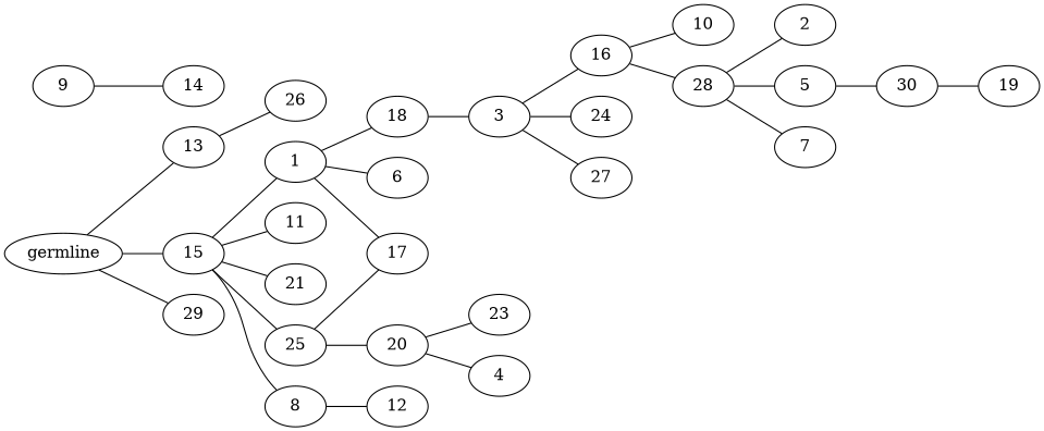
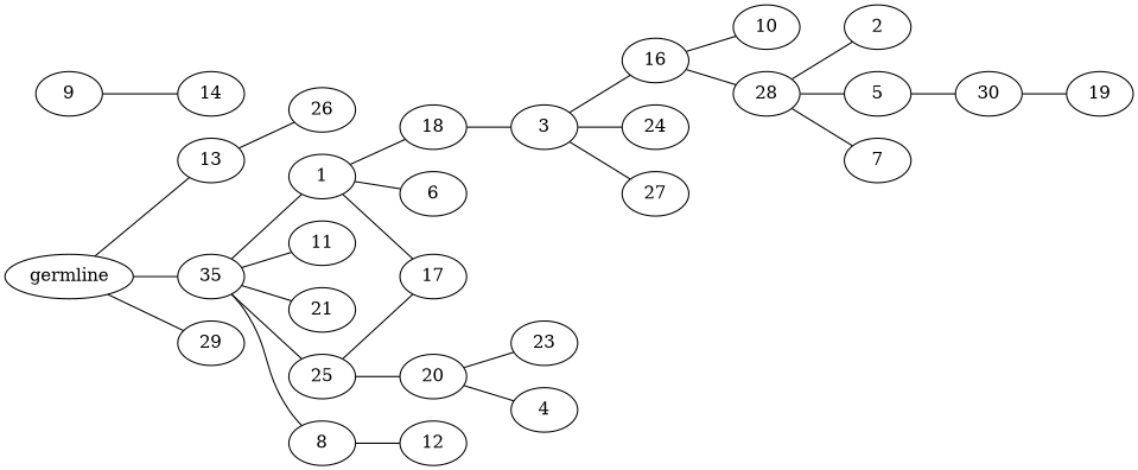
  graph {
    rankdir=LR
    n1 [label=germline]
    n2 [label=13]
-   n3 [label=15]
+   n3 [label=35]
    n4 [label=29]
    n5 [label=26]
    n6 [label=1]
    n7 [label=11]
    n8 [label=21]
    n9 [label=25]
    n10 [label=8]
    n11 [label=18]
    n12 [label=6]
    n13 [label=17]
    n14 [label=20]
    n15 [label=12]
    n16 [label=3]
    n17 [label=9]
    n18 [label=14]
    n19 [label=16]
    n20 [label=24]
    n21 [label=27]
    n22 [label=10]
    n23 [label=28]
    n24 [label=2]
    n25 [label=5]
    n26 [label=7]
    n27 [label=30]
    n28 [label=19]
    n29 [label=23]
    n30 [label=4]
    n1 -- n2
    n1 -- n3
    n1 -- n4
    n2 -- n5
    n3 -- n6
    n3 -- n7
    n3 -- n8
    n3 -- n9
    n3 -- n10
    n6 -- n11
    n6 -- n12
    n6 -- n13
    n9 -- n13
    n9 -- n14
    n10 -- n15
    n11 -- n16
    n14 -- n29
    n14 -- n30
    n16 -- n19
    n16 -- n20
    n16 -- n21
    n17 -- n18
    n19 -- n22
    n19 -- n23
    n23 -- n24
    n23 -- n25
    n23 -- n26
    n25 -- n27
    n27 -- n28
  }
